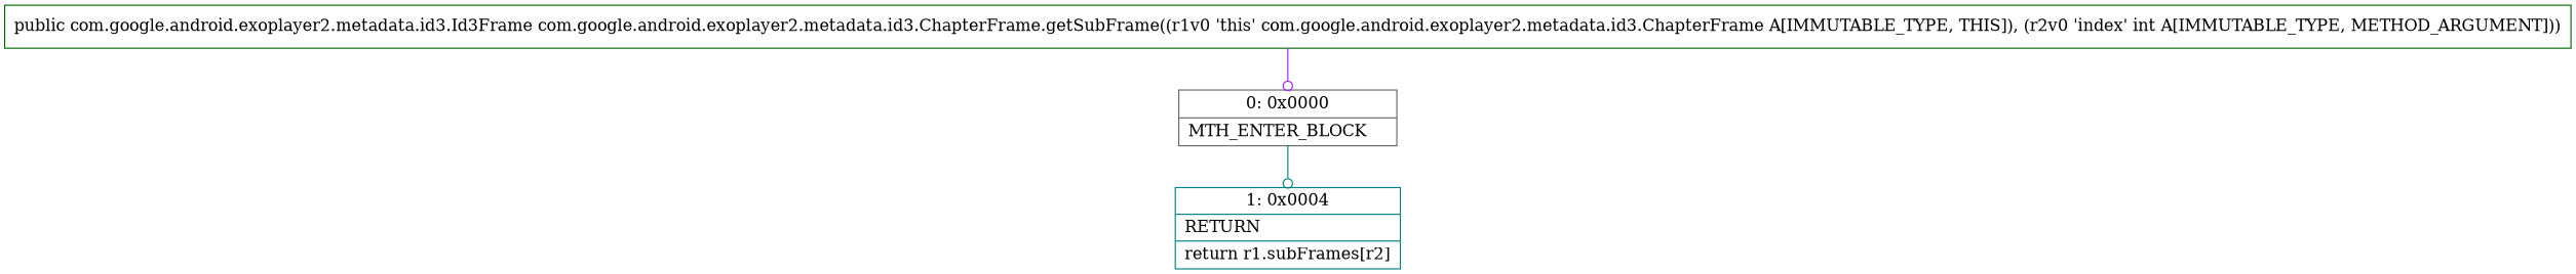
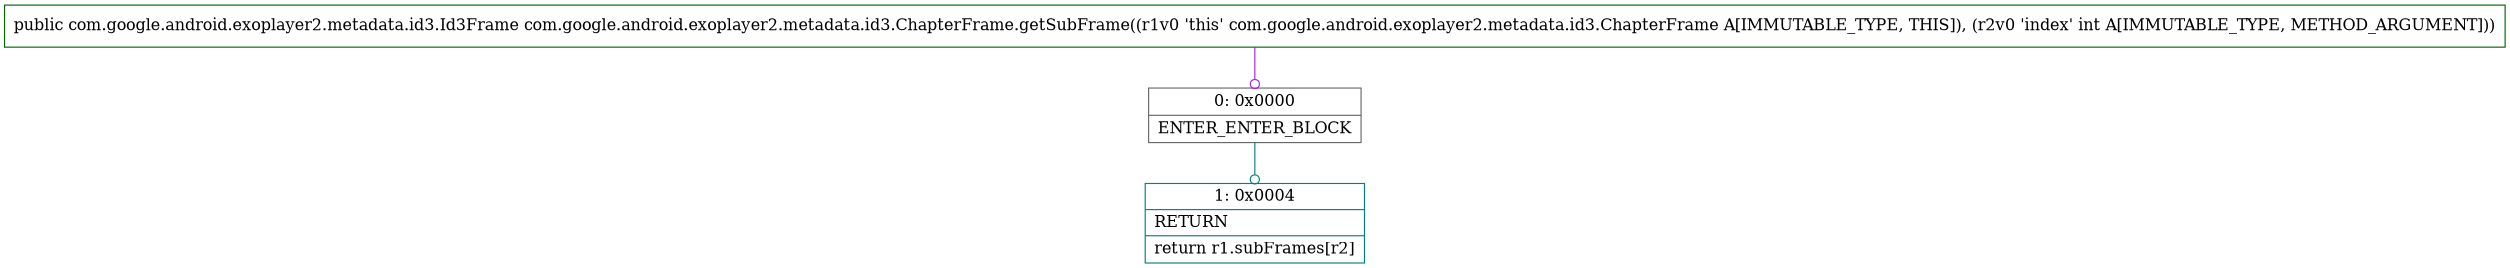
  digraph {
    node [shape=record]
    edge [arrowhead=odot]
-   n1 [label="{0\:\ 0x0000|MTH_ENTER_BLOCK\l}" color=gray40]
+   n1 [label="{0\:\ 0x0000|ENTER_ENTER_BLOCK\l}" color=gray40]
    n2 [label="{1\:\ 0x0004|RETURN\l|return r1.subFrames[r2]\l}" color=teal]
    n3 [label="{public com.google.android.exoplayer2.metadata.id3.Id3Frame com.google.android.exoplayer2.metadata.id3.ChapterFrame.getSubFrame((r1v0 'this' com.google.android.exoplayer2.metadata.id3.ChapterFrame A[IMMUTABLE_TYPE, THIS]), (r2v0 'index' int A[IMMUTABLE_TYPE, METHOD_ARGUMENT])) }" color=darkgreen]
    n1 -> n2 [color=teal]
    n3 -> n1 [color=purple]
  }
